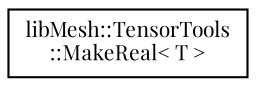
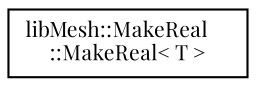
  digraph {
    rankdir=TB
    fontname="Playfair Display"
-   n1 [color=black fillcolor=white fontname="Playfair Display" fontsize=10 height=0.2 label="libMesh::TensorTools\l::MakeReal\< T \>" shape=record style=filled width=0.4]
+   n1 [color=black fillcolor=white fontname="Playfair Display" fontsize=10 height=0.2 label="libMesh::MakeReal\l::MakeReal\< T \>" shape=record style=filled width=0.4]
  }
